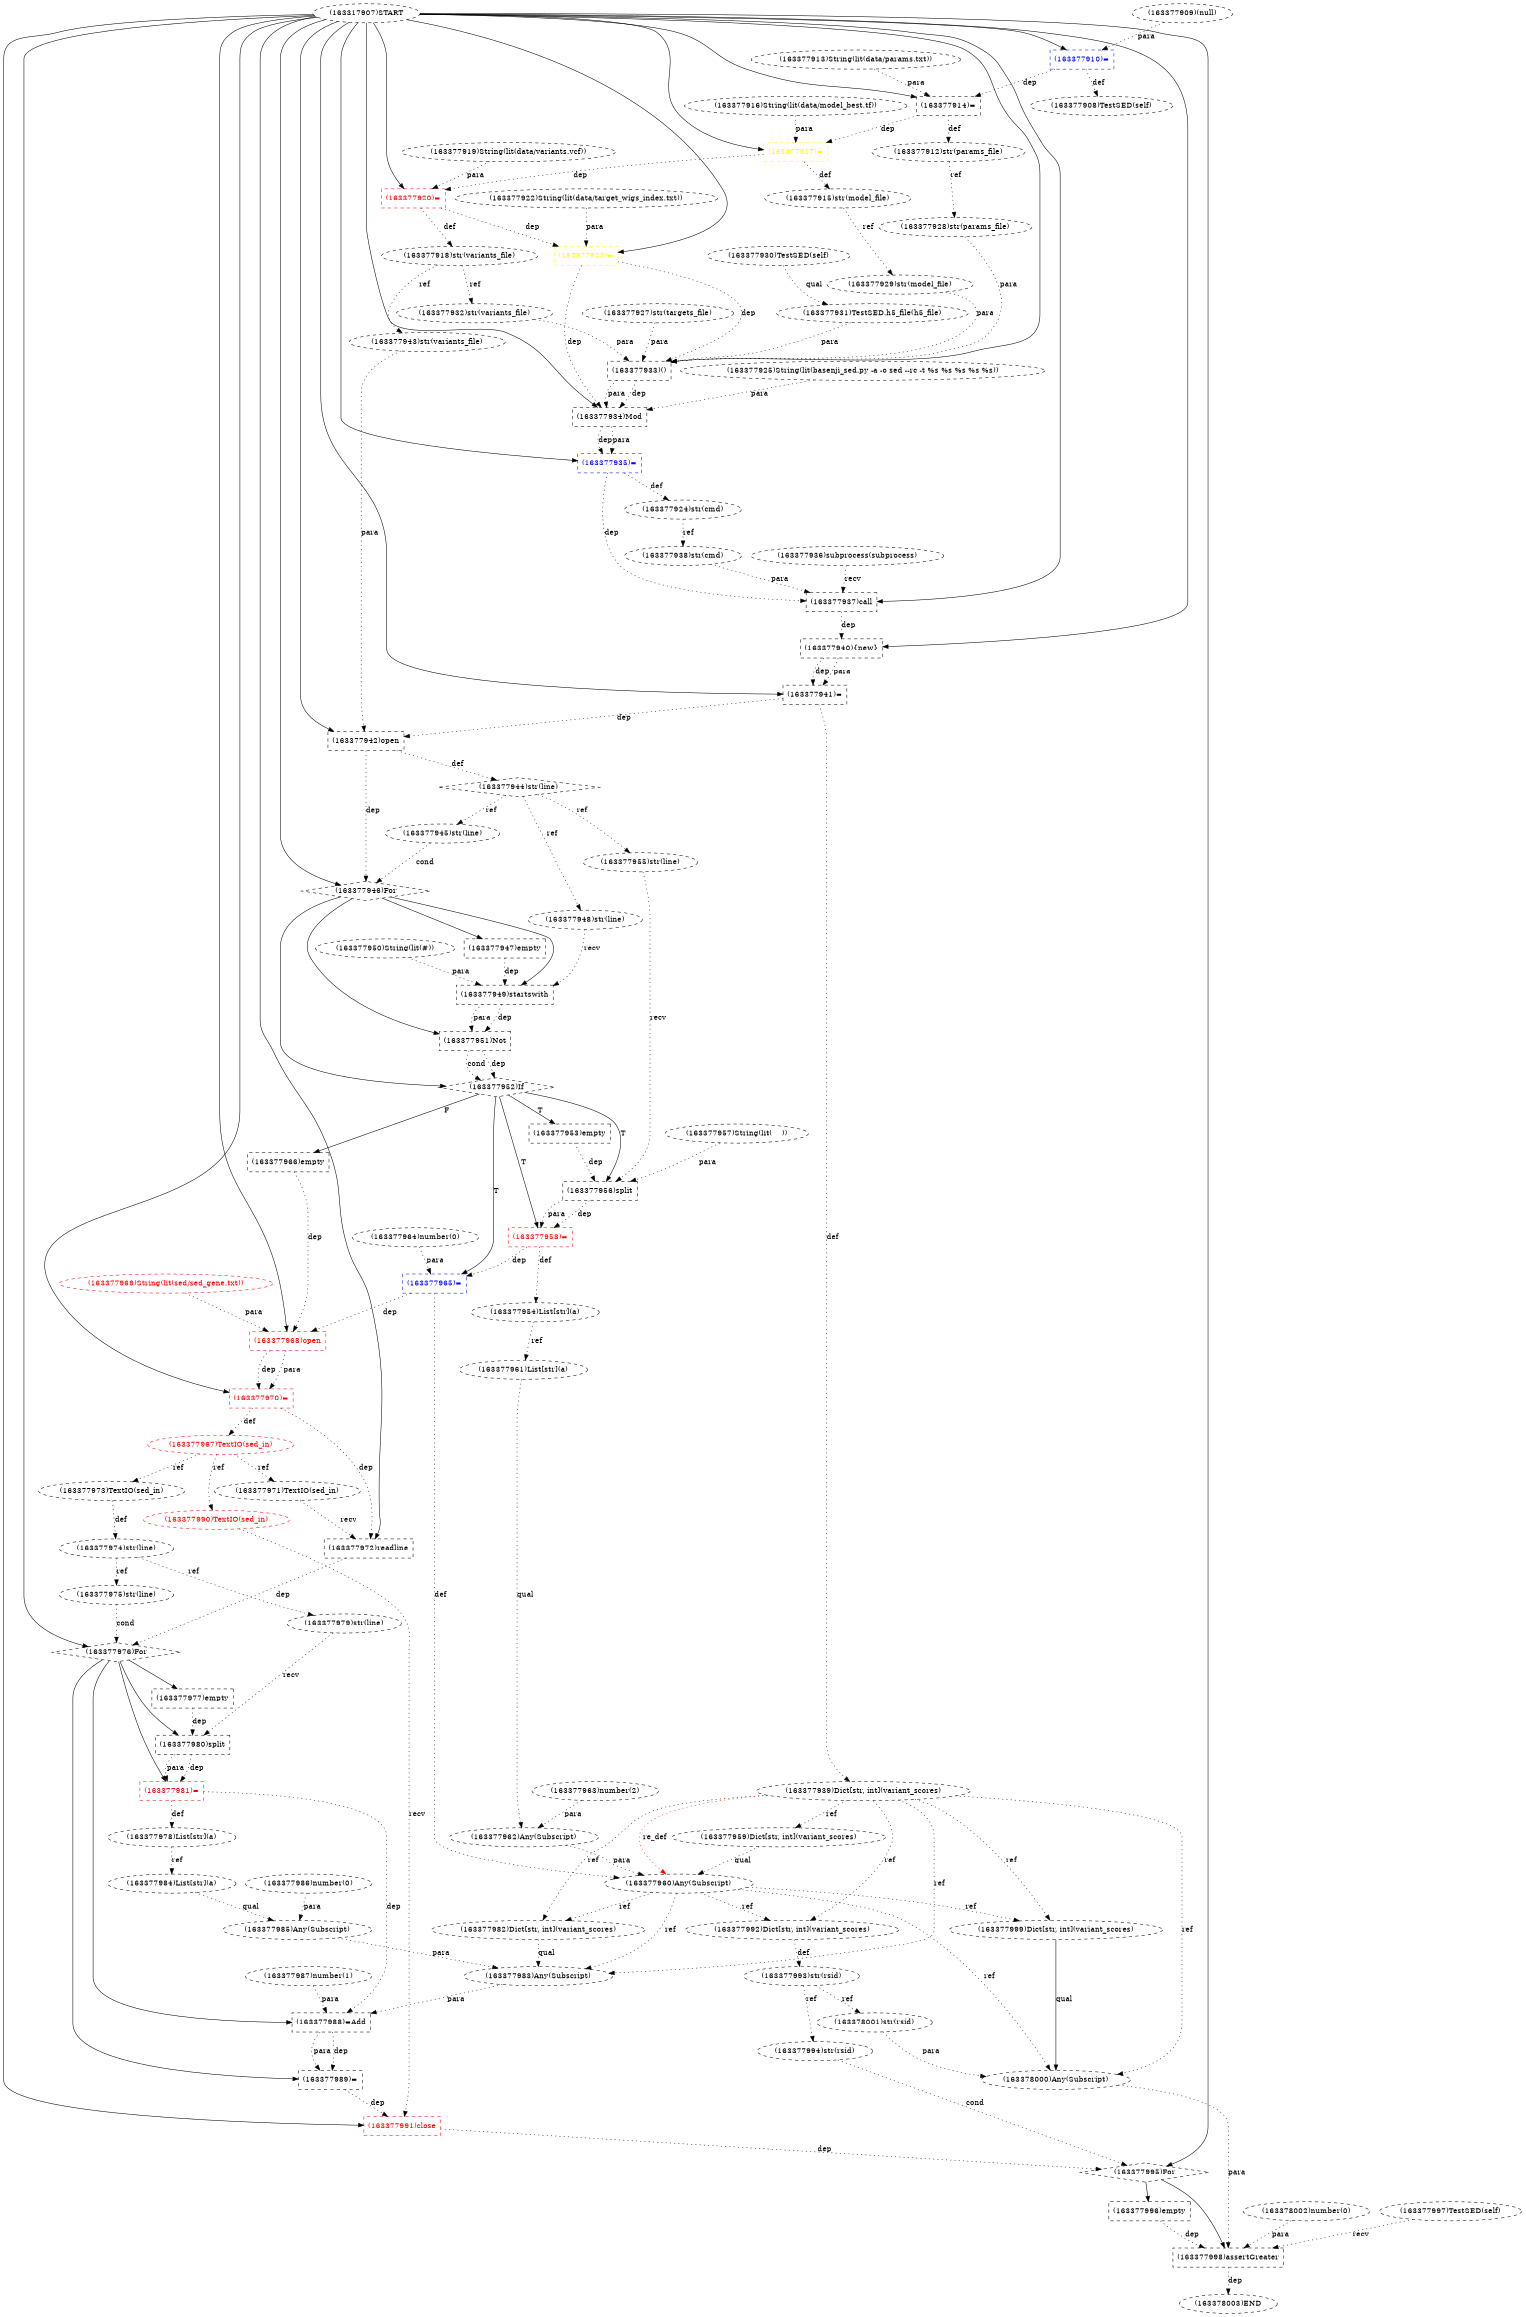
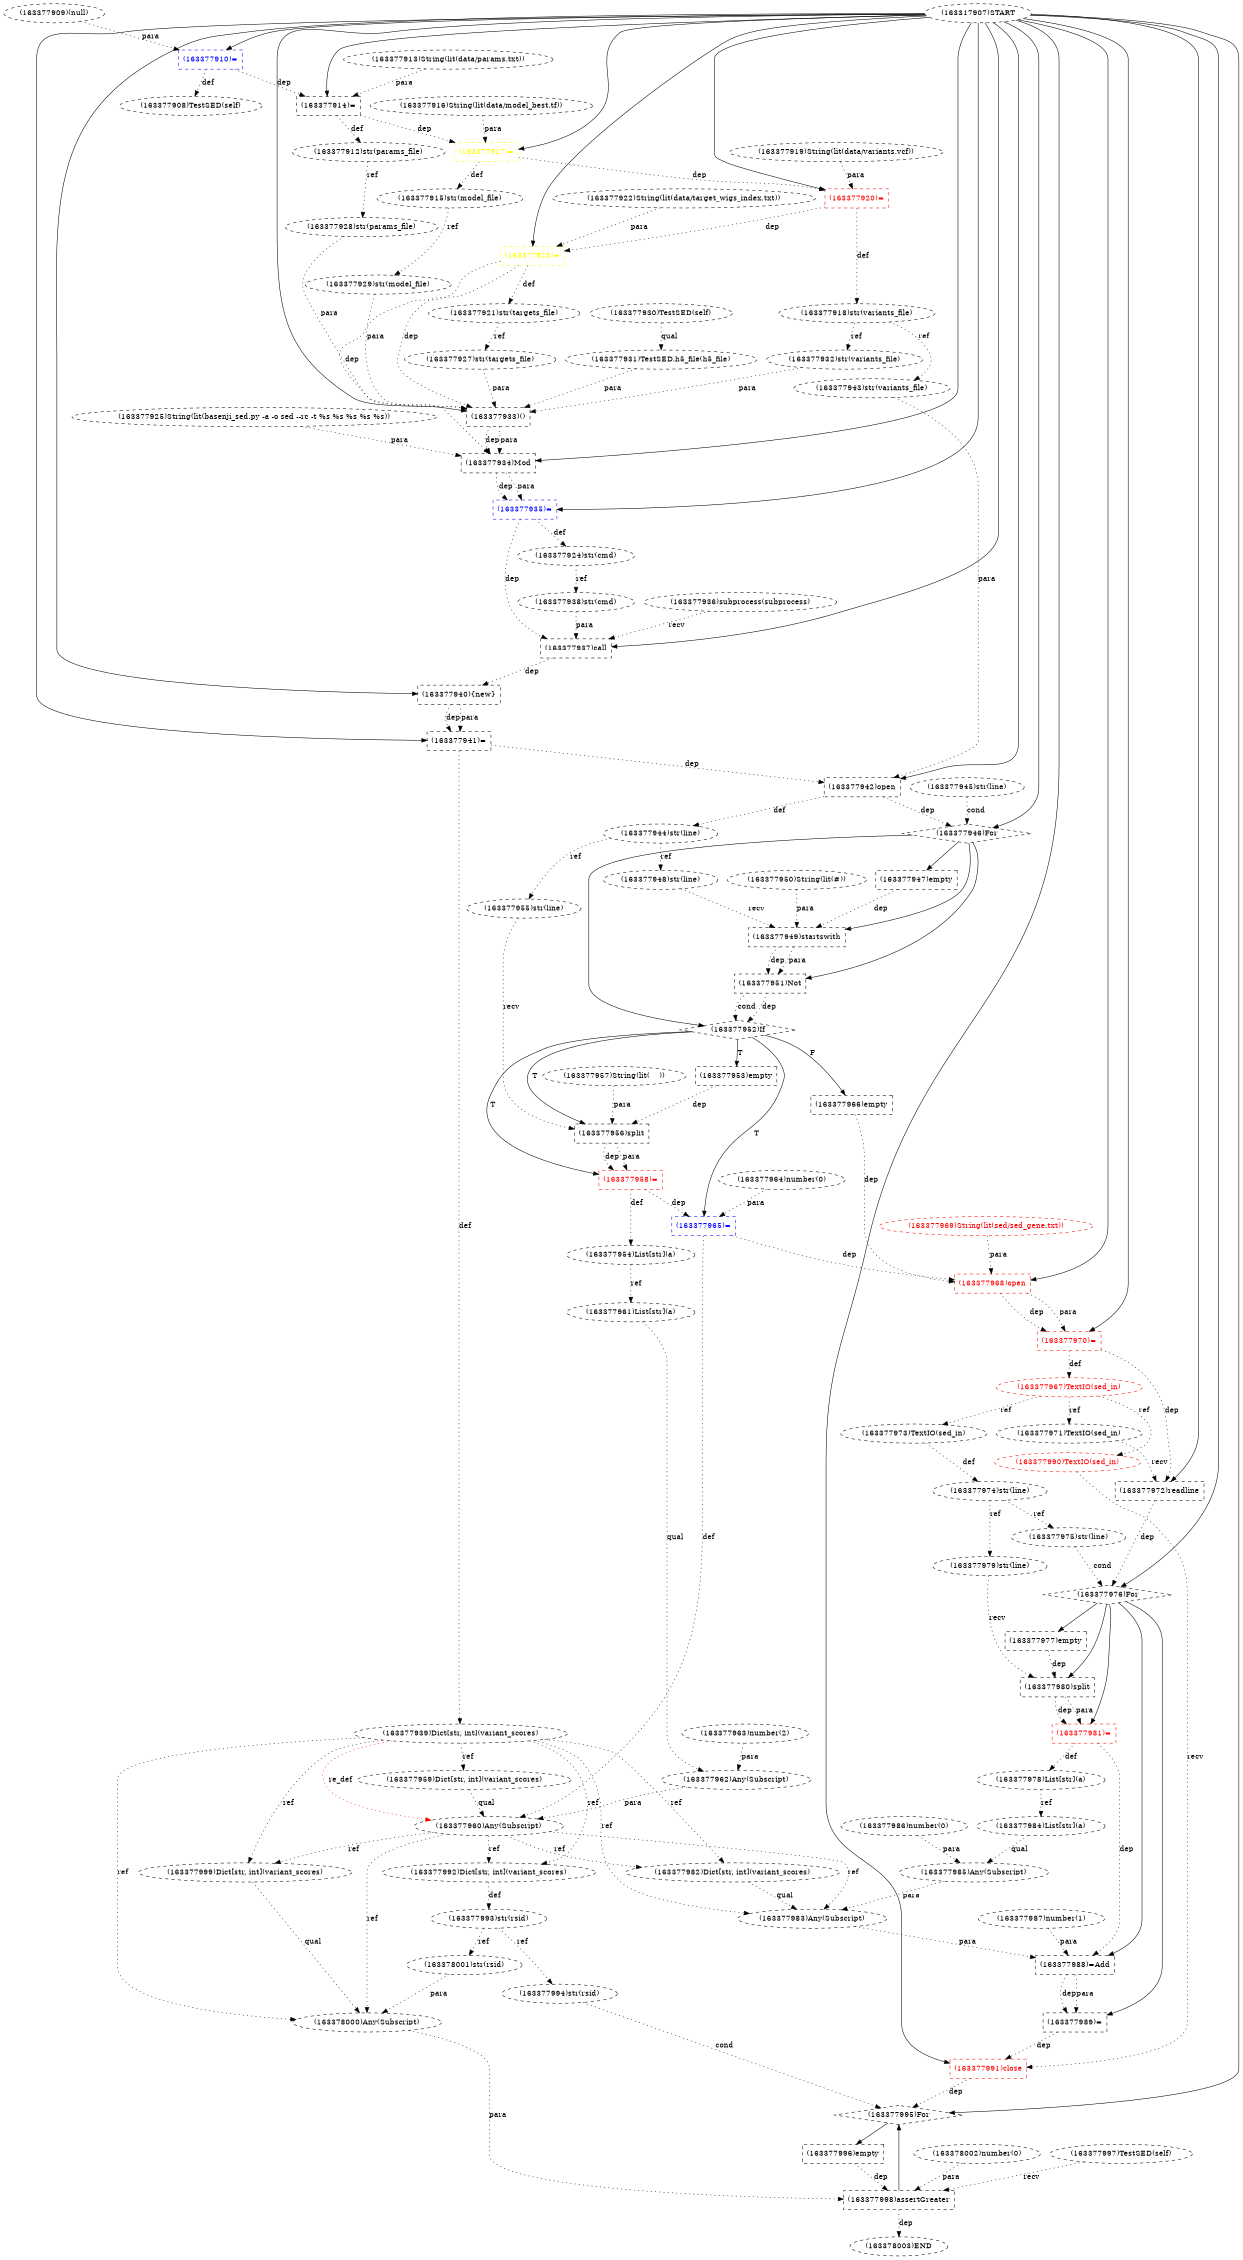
  digraph {
    node [shape=ellipse style=dashed]
    edge [style=dotted]
    n1 [label="(163377954)List[str](a)"]
    n2 [label="(163377961)List[str](a)"]
    n3 [label="(163377962)Any(Subscript)"]
    n4 [label="(163378003)END" shape=""]
    n5 [label="(163377945)str(line)"]
    n6 [label="(163377946)For" shape=diamond]
    n7 [label="(163377949)startswith" shape=box]
    n8 [label="(163377947)empty" shape=box]
    n9 [label="(163377952)If" shape=diamond]
    n10 [label="(163377951)Not" shape=box]
    n11 [label="(163377939)Dict[str, int](variant_scores)"]
    n12 [label="(163377983)Any(Subscript)"]
    n13 [label="(163377959)Dict[str, int](variant_scores)"]
    n14 [label="(163377982)Dict[str, int](variant_scores)"]
    n15 [label="(163377960)Any(Subscript)"]
    n16 [label="(163378000)Any(Subscript)"]
    n17 [label="(163377999)Dict[str, int](variant_scores)"]
    n18 [label="(163377992)Dict[str, int](variant_scores)"]
    n19 [label="(163377988)=Add" shape=box]
    n20 [label="(163377998)assertGreater" shape=box]
    n21 [label="(163377993)str(rsid)"]
    n22 [label="(163377942)open" shape=box]
-   n23 [label="(163377944)str(line)" shape=diamond]
+   n23 [label="(163377944)str(line)"]
    n24 [label="(163377948)str(line)"]
    n25 [label="(163377955)str(line)"]
    n26 [color=blue fontcolor=blue label="(163377965)=" shape=box]
    n27 [color=red fontcolor=red label="(163377968)open" shape=box]
    n28 [color=red fontcolor=red label="(163377970)=" shape=box]
    n29 [label="(163377913)String(lit(data/params.txt))"]
    n30 [color=black fontcolor=black label="(163377914)=" shape=box]
    n31 [color=yellow fontcolor=yellow label="(163377917)=" shape=box]
    n32 [label="(163377912)str(params_file)"]
    n33 [label="(163377964)number(0)"]
    n34 [color=red fontcolor=red label="(163377969)String(lit(sed/sed_gene.txt))"]
    n35 [label="(163377973)TextIO(sed_in)"]
    n36 [label="(163377974)str(line)"]
    n37 [label="(163377975)str(line)"]
    n38 [label="(163377979)str(line)"]
    n39 [label="(163377986)number(0)"]
    n40 [label="(163377985)Any(Subscript)"]
    n41 [label="(163377989)=" shape=box]
    n42 [label="(163377994)str(rsid)"]
    n43 [label="(163377995)For" shape=diamond]
    n44 [label="(163377996)empty" shape=box]
    n45 [label="(163377908)TestSED(self)"]
    n46 [label="(163377957)String(lit(	))"]
    n47 [label="(163377956)split" shape=box]
    n48 [color=red fontcolor=red label="(163377958)=" shape=box]
    n49 [label="(163377984)List[str](a)"]
    n50 [label="(163377933)()" shape=box]
    n51 [label="(163377934)Mod" shape=box]
    n52 [color=blue fontcolor=blue label="(163377935)=" shape=box]
    n53 [label="(163377966)empty" shape=box]
    n54 [label="(163377976)For" shape=diamond]
    n55 [label="(163377980)split" shape=box]
    n56 [color=red fontcolor=red label="(163377981)=" shape=box]
    n57 [label="(163377977)empty" shape=box]
    n58 [label="(163377978)List[str](a)"]
    n59 [color=red fontcolor=red label="(163377991)close" shape=box]
    n60 [label="(163377987)number(1)"]
    n61 [label="(163378002)number(0)"]
    n62 [label="(163377915)str(model_file)"]
    n63 [label="(163377929)str(model_file)"]
    n64 [label="(163377922)String(lit(data/target_wigs_index.txt))"]
    n65 [color=yellow fontcolor=yellow label="(163377923)=" shape=box]
+   n66 [label="(163377921)str(targets_file)"]
    n67 [label="(163377940){new}" shape=box]
    n68 [color=black fontcolor=black label="(163377941)=" shape=box]
    n69 [color=red fontcolor=red label="(163377920)=" shape=box]
    n70 [label="(163377918)str(variants_file)"]
    n71 [label="(163377943)str(variants_file)"]
    n72 [label="(163377932)str(variants_file)"]
    n73 [color=red fontcolor=red label="(163377967)TextIO(sed_in)"]
    n74 [color=red fontcolor=red label="(163377990)TextIO(sed_in)"]
    n75 [label="(163377971)TextIO(sed_in)"]
    n76 [label="(163377972)readline" shape=box]
    n77 [label="(163377953)empty" shape=box]
    n78 [label="(163377963)number(2)"]
    n79 [label="(163377997)TestSED(self)"]
    n80 [label="(163378001)str(rsid)"]
    n81 [color=blue fontcolor=blue label="(163377910)=" shape=box]
    n82 [label="(163377916)String(lit(data/model_best.tf))"]
    n83 [label="(163377925)String(lit(basenji_sed.py -a -o sed --rc -t %s %s %s %s %s))"]
    n84 [label="(163377950)String(lit(#))"]
    n85 [label="(163377924)str(cmd)"]
    n86 [label="(163377938)str(cmd)"]
    n87 [label="(163377937)call" shape=box]
    n88 [label="(163377928)str(params_file)"]
    n89 [label="(163377927)str(targets_file)"]
    n90 [label="(163377930)TestSED(self)"]
    n91 [label="(163377931)TestSED.h5_file(h5_file)"]
    n92 [label="(163377909)(null)"]
    n93 [label="(163377919)String(lit(data/variants.vcf))"]
    n94 [label="(163317907)START" shape=""]
    n95 [label="(163377936)subprocess(subprocess)"]
    n1 -> n2 [label=ref]
    n2 -> n3 [label=qual]
    n3 -> n15 [label=para]
    n5 -> n6 [label=cond]
    n6 -> n7 [style=solid]
    n6 -> n8 [style=solid]
    n6 -> n9 [style=solid]
    n6 -> n10 [style=solid]
    n7 -> n10 [label=dep]
    n7 -> n10 [label=para]
    n8 -> n7 [label=dep]
    n9 -> n26 [label=T style=""]
    n9 -> n47 [label=T style=""]
    n9 -> n48 [label=T style=""]
    n9 -> n53 [label=F style=""]
    n9 -> n77 [label=T style=""]
    n10 -> n9 [label=dep]
    n10 -> n9 [label=cond]
    n11 -> n12 [label=ref]
    n11 -> n13 [label=ref]
    n11 -> n14 [label=ref]
    n11 -> n15 [color=red label=re_def]
    n11 -> n16 [label=ref]
    n11 -> n17 [label=ref]
    n11 -> n18 [label=ref]
    n12 -> n19 [label=para]
    n13 -> n15 [label=qual]
    n14 -> n12 [label=qual]
    n15 -> n12 [label=ref]
    n15 -> n14 [label=ref]
    n15 -> n16 [label=ref]
    n15 -> n17 [label=ref]
    n15 -> n18 [label=ref]
    n16 -> n20 [label=para]
-   n17 -> n16 [label=qual style=solid]
+   n17 -> n16 [label=qual]
    n18 -> n21 [label=def]
    n19 -> n41 [label=dep]
    n19 -> n41 [label=para]
    n20 -> n4 [label=dep]
    n21 -> n42 [label=ref]
    n21 -> n80 [label=ref]
    n22 -> n6 [label=dep]
    n22 -> n23 [label=def]
-   n23 -> n5 [label=ref]
    n23 -> n24 [label=ref]
    n23 -> n25 [label=ref]
    n24 -> n7 [label=recv]
    n25 -> n47 [label=recv]
    n26 -> n15 [label=def]
    n26 -> n27 [label=dep]
    n27 -> n28 [label=dep]
    n27 -> n28 [label=para]
    n28 -> n73 [label=def]
    n28 -> n76 [label=dep]
    n29 -> n30 [label=para]
    n30 -> n31 [label=dep]
    n30 -> n32 [label=def]
    n31 -> n62 [label=def]
    n31 -> n69 [label=dep]
    n32 -> n88 [label=ref]
    n33 -> n26 [label=para]
    n34 -> n27 [label=para]
    n35 -> n36 [label=def]
    n36 -> n37 [label=ref]
    n36 -> n38 [label=ref]
    n37 -> n54 [label=cond]
    n38 -> n55 [label=recv]
    n39 -> n40 [label=para]
    n40 -> n12 [label=para]
    n41 -> n59 [label=dep]
    n42 -> n43 [label=cond]
-   n43 -> n20 [style=solid]
+   n20 -> n43 [style=solid]
    n43 -> n44 [style=solid]
    n44 -> n20 [label=dep]
    n46 -> n47 [label=para]
    n47 -> n48 [label=dep]
    n47 -> n48 [label=para]
    n48 -> n1 [label=def]
    n48 -> n26 [label=dep]
    n49 -> n40 [label=qual]
    n50 -> n51 [label=dep]
    n50 -> n51 [label=para]
    n51 -> n52 [label=dep]
    n51 -> n52 [label=para]
    n52 -> n85 [label=def]
    n52 -> n87 [label=dep]
    n53 -> n27 [label=dep]
    n54 -> n19 [style=solid]
    n54 -> n41 [style=solid]
    n54 -> n55 [style=solid]
    n54 -> n56 [style=solid]
    n54 -> n57 [style=solid]
    n55 -> n56 [label=dep]
    n55 -> n56 [label=para]
    n56 -> n19 [label=dep]
    n56 -> n58 [label=def]
    n57 -> n55 [label=dep]
    n58 -> n49 [label=ref]
    n59 -> n43 [label=dep]
    n60 -> n19 [label=para]
    n61 -> n20 [label=para]
    n62 -> n63 [label=ref]
    n63 -> n50 [label=para]
    n64 -> n65 [label=para]
    n65 -> n50 [label=dep]
    n65 -> n51 [label=dep]
+   n65 -> n66 [label=def]
+   n66 -> n89 [label=ref]
    n67 -> n68 [label=dep]
    n67 -> n68 [label=para]
    n68 -> n11 [label=def]
    n68 -> n22 [label=dep]
    n69 -> n65 [label=dep]
    n69 -> n70 [label=def]
    n70 -> n71 [label=ref]
    n70 -> n72 [label=ref]
    n71 -> n22 [label=para]
    n72 -> n50 [label=para]
    n73 -> n35 [label=ref]
    n73 -> n74 [label=ref]
    n73 -> n75 [label=ref]
    n74 -> n59 [label=recv]
    n75 -> n76 [label=recv]
    n76 -> n54 [label=dep]
    n77 -> n47 [label=dep]
    n78 -> n3 [label=para]
    n79 -> n20 [label=recv]
    n80 -> n16 [label=para]
    n81 -> n30 [label=dep]
    n81 -> n45 [label=def]
    n82 -> n31 [label=para]
    n83 -> n51 [label=para]
    n84 -> n7 [label=para]
    n85 -> n86 [label=ref]
    n86 -> n87 [label=para]
    n87 -> n67 [label=dep]
    n88 -> n50 [label=para]
    n89 -> n50 [label=para]
    n90 -> n91 [label=qual]
    n91 -> n50 [label=para]
    n92 -> n81 [label=para]
    n93 -> n69 [label=para]
    n94 -> n6 [style=solid]
    n94 -> n22 [style=solid]
    n94 -> n27 [style=solid]
    n94 -> n28 [style=solid]
    n94 -> n30 [style=solid]
    n94 -> n31 [style=solid]
    n94 -> n43 [style=solid]
    n94 -> n50 [style=solid]
    n94 -> n51 [style=solid]
    n94 -> n52 [style=solid]
    n94 -> n54 [style=solid]
    n94 -> n59 [style=solid]
    n94 -> n65 [style=solid]
    n94 -> n67 [style=solid]
    n94 -> n68 [style=solid]
    n94 -> n69 [style=solid]
    n94 -> n76 [style=solid]
    n94 -> n81 [style=solid]
    n94 -> n87 [style=solid]
    n95 -> n87 [label=recv]
  }
